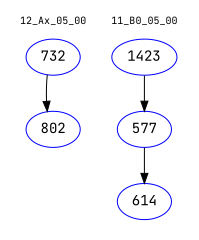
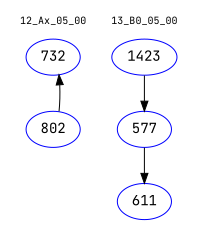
  digraph {
    fontname="JetBrains Mono"
    node [color=blue fontname="JetBrains Mono"]
    edge [color=black fontname="JetBrains Mono"]
    n1 [label=732]
    n2 [label=802]
    n3 [label=1423]
    n4 [label=577]
-   n5 [label=614]
+   n5 [label=611]
    subgraph cluster_1 {
      color=white
      fontsize=10
      label="12_Ax_05_00"
      n1
      n2
    }
    subgraph cluster_2 {
      color=white
      fontsize=10
-     label="11_B0_05_00"
+     label="13_B0_05_00"
      n3
      n4
      n5
    }
-   n1 -> n2
+   n2 -> n1
    n3 -> n4
    n4 -> n5
  }
